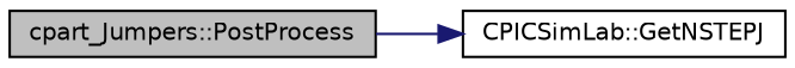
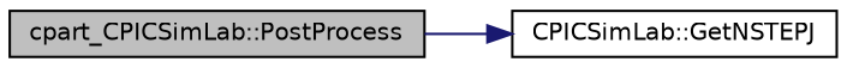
  digraph {
    rankdir=LR
    node [color=black fontname=Helvetica fontsize=10 shape=record style=filled]
-   n1 [fillcolor=grey75 fontcolor=black height=0.2 label="cpart_Jumpers::PostProcess" width=0.4]
+   n1 [fillcolor=grey75 fontcolor=black height=0.2 label="cpart_CPICSimLab::PostProcess" width=0.4]
    n2 [fillcolor=white height=0.2 label="CPICSimLab::GetNSTEPJ" width=0.4]
    n1 -> n2 [color=midnightblue fontname=Helvetica fontsize=10 labelfontname=Helvetica labelfontsize=10 style=solid]
  }
